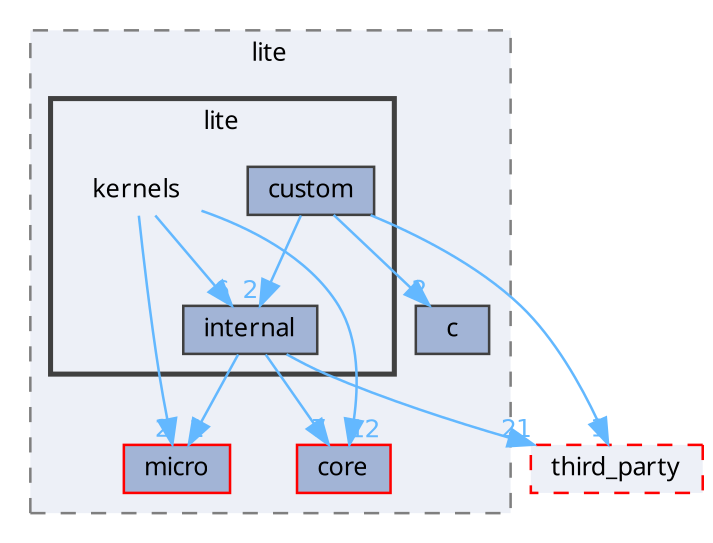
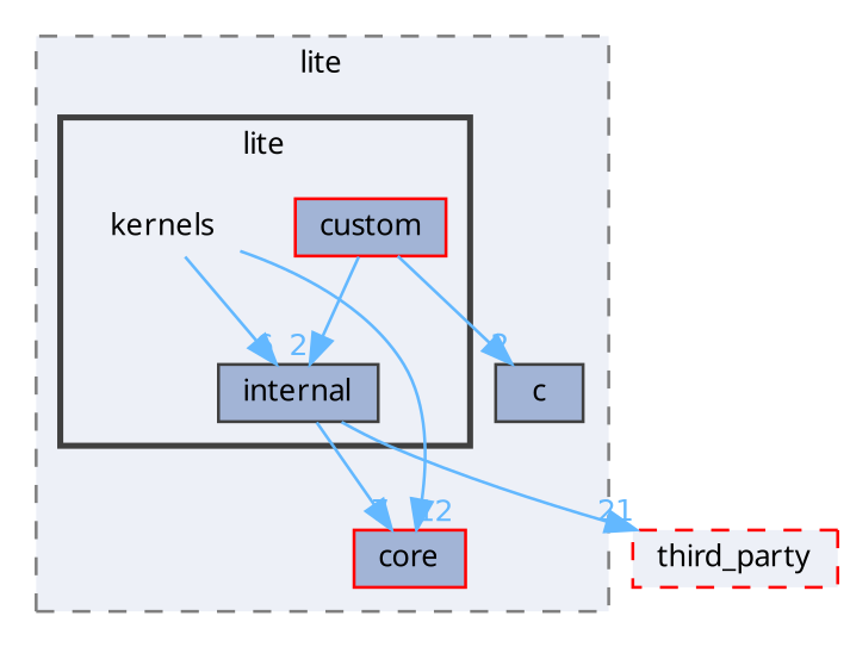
  digraph {
    compound=true
    fontname="Noto Sans"
    node [fontname="Noto Sans" fontsize=10 shape=box color=grey25 fillcolor="#a2b4d6" style=filled]
    edge [color=steelblue1 fontcolor=steelblue1 fontname="Noto Sans" fontsize=10 headlabel=2 labeldistance=1.5 labelfontname=Helvetica labelfontsize=10]
    n1 [height=0.2 label=kernels shape=plaintext width=0.4 color="" fillcolor="" style=""]
-   n2 [height=0.2 label=custom width=0.4]
+   n2 [color=red height=0.2 label=custom width=0.4]
    n3 [height=0.2 label=internal width=0.4]
-   n4 [color=red height=0.2 label=micro width=0.4]
    n5 [height=0.2 label=c width=0.4]
    n6 [color=red height=0.2 label=core width=0.4]
    n7 [color=red fillcolor="#edf0f7" height=0.2 label=third_party style="filled,dashed" width=0.4]
    subgraph cluster_1 {
      bgcolor="#edf0f7"
      fontsize=10
      label=lite
      pencolor=grey50
      style="filled,dashed"
-     n4
      n5
      n6
      subgraph cluster_2 {
        bgcolor="#edf0f7"
        fontsize=10
        pencolor=grey25
        style="filled,bold"
        n1
        n2
        n3
      }
    }
    n1 -> n3 [headlabel=6]
-   n1 -> n4
    n1 -> n6 [headlabel=12]
    n2 -> n3
    n2 -> n5
-   n2 -> n7 [headlabel=1]
-   n3 -> n4 [headlabel=1]
    n3 -> n6 [headlabel=7]
    n3 -> n7 [headlabel=21]
  }
